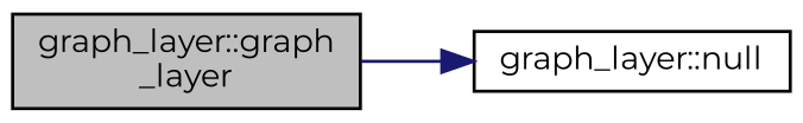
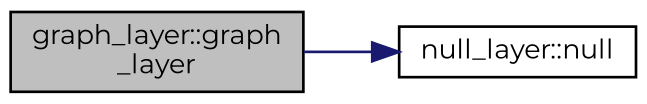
  digraph {
    rankdir=LR
    fontname=Montserrat
    node [color=black fontname=Montserrat fontsize=10 shape=record style=filled]
    n1 [fillcolor=grey75 fontcolor=black height=0.2 label="graph_layer::graph\l_layer" width=0.4]
-   n2 [fillcolor=white height=0.2 label="graph_layer::null" width=0.4]
+   n2 [fillcolor=white height=0.2 label="null_layer::null" width=0.4]
    n1 -> n2 [color=midnightblue fontname=Montserrat fontsize=10 labelfontname=Helvetica labelfontsize=10 style=solid]
  }
